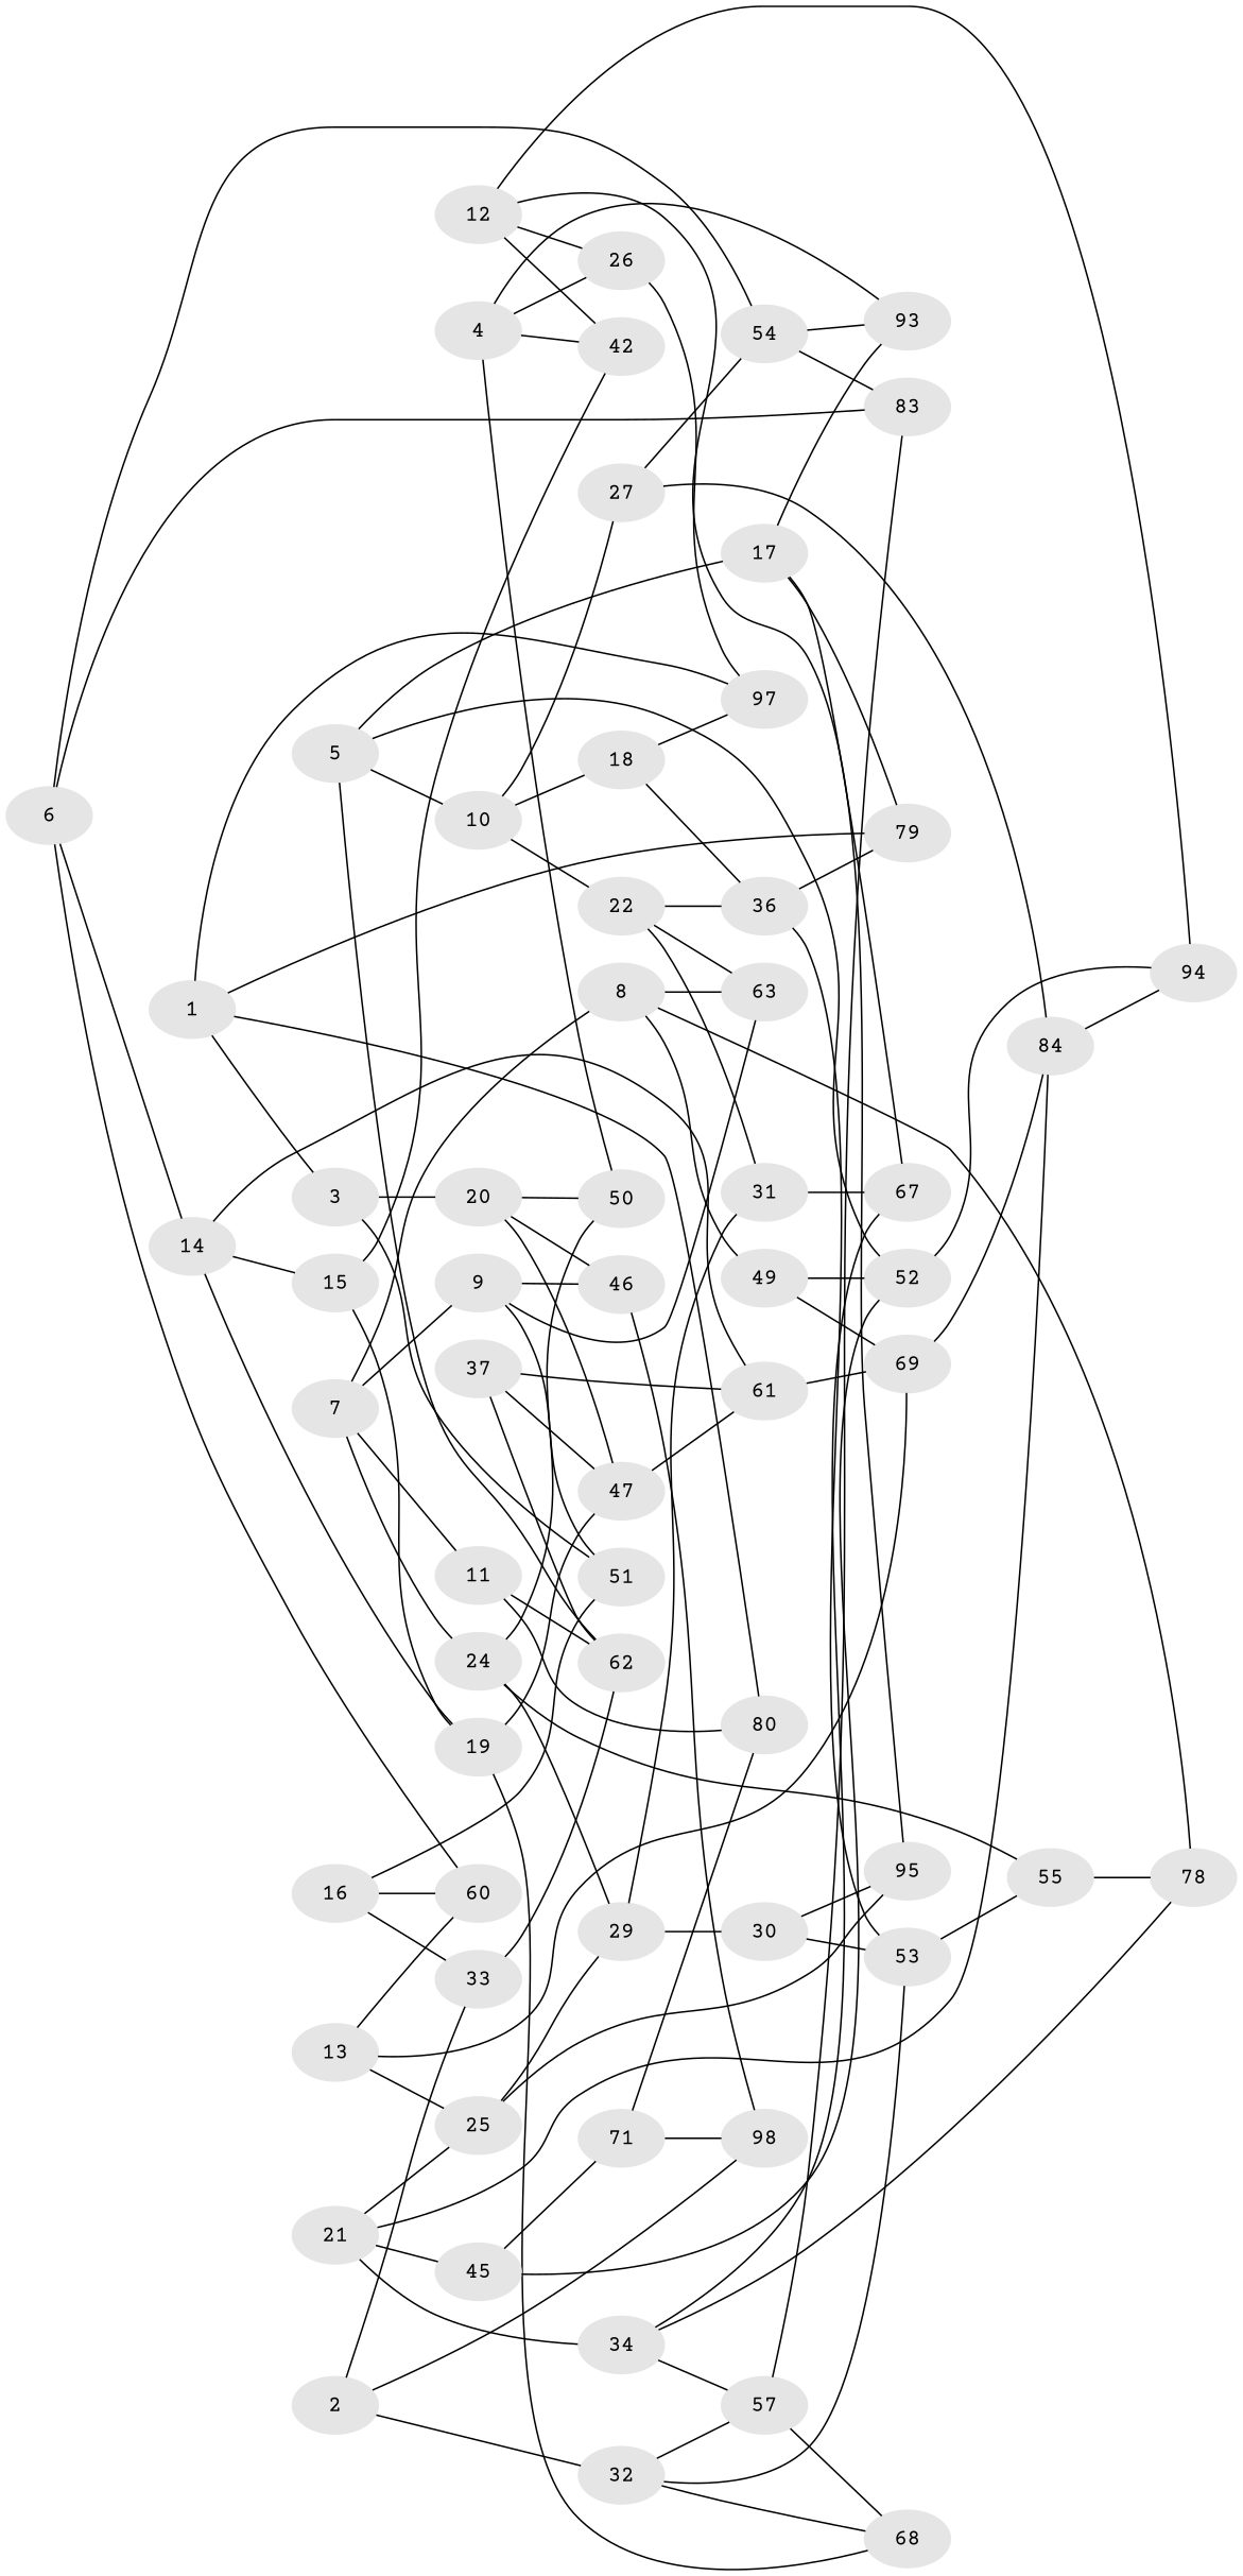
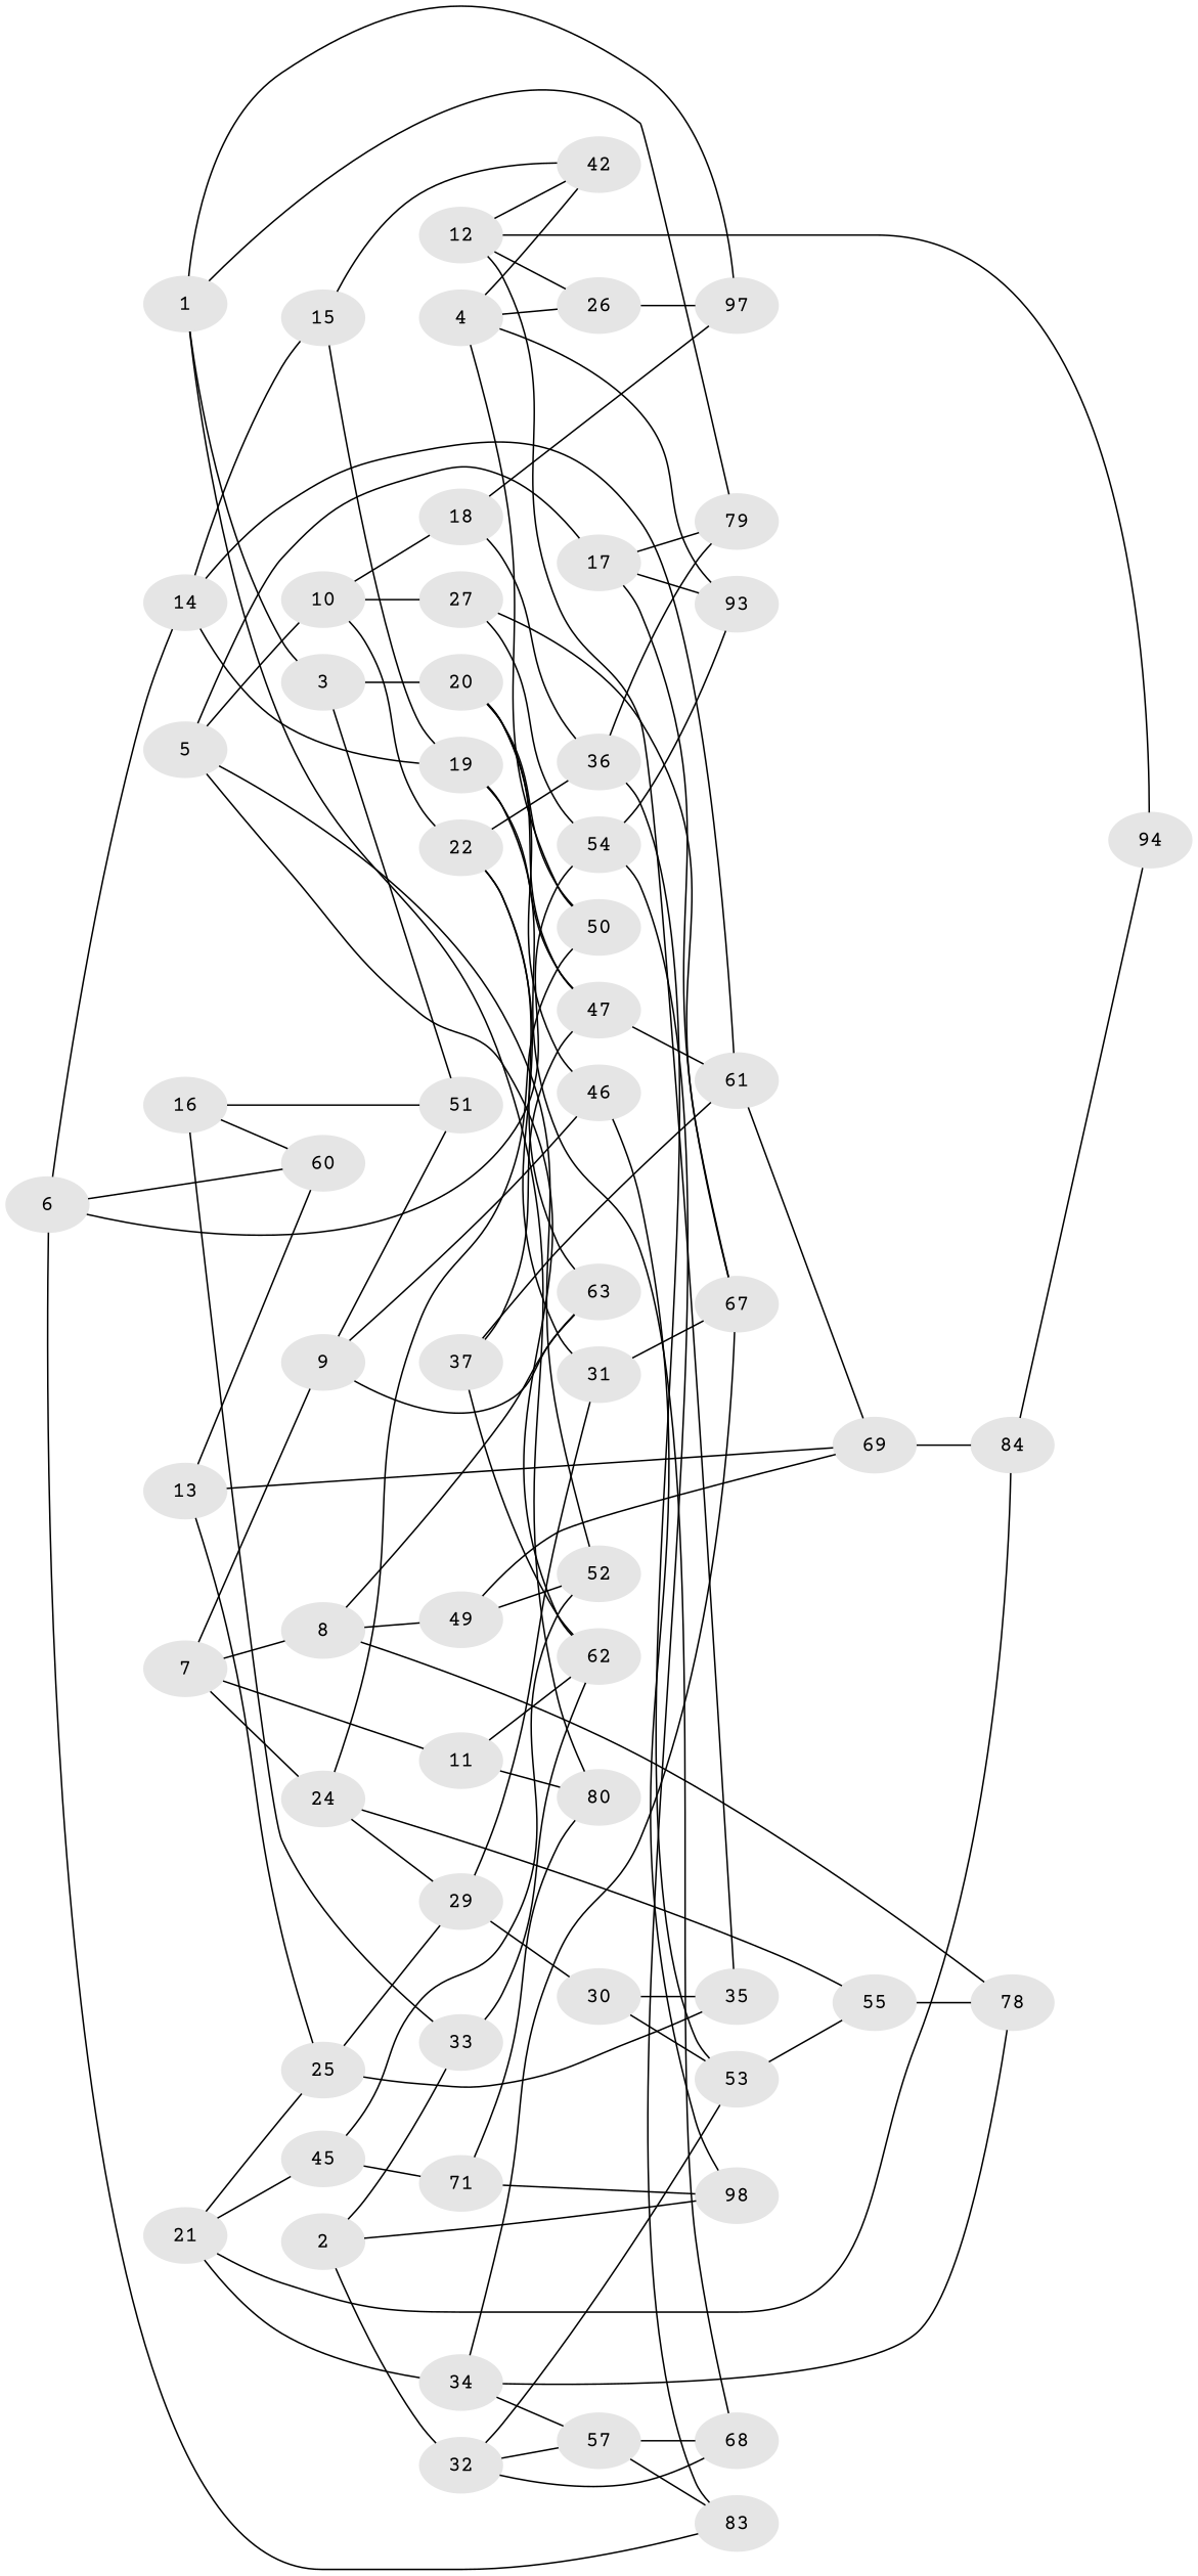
  graph {
    fontname="Courier Prime"
    rankdir=LR
    node [color=gray90 fontname="Courier Prime" style=filled]
    edge [fontname="Courier Prime"]
    1 [super="+82"]
    3
    79
    80
    97
    20 [super="+48"]
    51
    32 [super="+96"]
    68
    53 [super="+66"]
    57 [super="+100"]
    2
    33
    98
    62 [super="+91"]
    50
    46
    47 [super="+92"]
    4 [super="+70"]
    26 [super="+89"]
    42
    93
    5 [super="+56"]
    10 [super="+41"]
    17 [super="+85"]
    52 [super="+86"]
    18
    22 [super="+64"]
    27
    67
    94
    6 [super="+99"]
    14 [super="+65"]
    54 [super="+59"]
    60 [super="+73"]
    83
    15
    19 [super="+44"]
    61 [super="+88"]
    7 [super="+43"]
    8 [super="+81"]
    9 [super="+39"]
    11
    24 [super="+28"]
    49
    63
    78
    29 [super="+40"]
    55
    69 [super="+77"]
    36 [super="+95"]
    31
    84 [super="+90"]
    12 [super="+58"]
-   35 [label=95]
+   35
    25 [super="+76"]
    13
    16 [super="+23"]
    21 [super="+38"]
    34 [super="+74"]
    45
    71 [super="+75"]
    30
    37 [super="+87"]
    1 -- 3
    1 -- 79
    1 -- 80
    1 -- 97
    3 -- 20
    3 -- 51
    20 -- 50
    20 -- 46
    20 -- 47
    32 -- 68
    32 -- 53
    32 -- 57
    53 -- 55
    57 -- 68
    57 -- 83
    2 -- 32
    2 -- 33
    2 -- 98
    33 -- 62
    46 -- 98
    47 -- 61
    4 -- 50
    4 -- 26
    4 -- 42
    4 -- 93
    26 -- 97
    5 -- 62
    5 -- 10
    5 -- 17
    5 -- 52
    10 -- 18
    10 -- 22
    10 -- 27
    17 -- 79
    17 -- 93
    17 -- 67
-   52 -- 94
    18 -- 97
    18 -- 36
    22 -- 63
    22 -- 36
    22 -- 31
    27 -- 54
-   27 -- 84
+   27 -- 67
    6 -- 14
    6 -- 54
    6 -- 60
    6 -- 83
    14 -- 15
    14 -- 19
    14 -- 61
    54 -- 93
    54 -- 83
    15 -- 42
    15 -- 19
    19 -- 68
    19 -- 47
    61 -- 69
    7 -- 8
    7 -- 9
    7 -- 11
    7 -- 24
    8 -- 49
    8 -- 63
    8 -- 78
    9 -- 51
    9 -- 46
    9 -- 63
    11 -- 80
    11 -- 62
    24 -- 50
    24 -- 29
    24 -- 55
    49 -- 52
    49 -- 69
    29 -- 31
    29 -- 30
    55 -- 78
    69 -- 84
    36 -- 79
    36 -- 53
    31 -- 67
    84 -- 94
    12 -- 26
    12 -- 42
    12 -- 94
    12 -- 35
    25 -- 29
    25 -- 35
    13 -- 60
    13 -- 69
    13 -- 25
    16 -- 51
    16 -- 33
    16 -- 60 [weight=2]
    21 -- 84
    21 -- 25
    21 -- 34
    21 -- 45
    34 -- 57
    34 -- 67
    34 -- 78
    45 -- 52
    45 -- 71
    71 -- 80
    71 -- 98
    30 -- 53
    30 -- 35
    37 -- 62
    37 -- 47
    37 -- 61
  }
